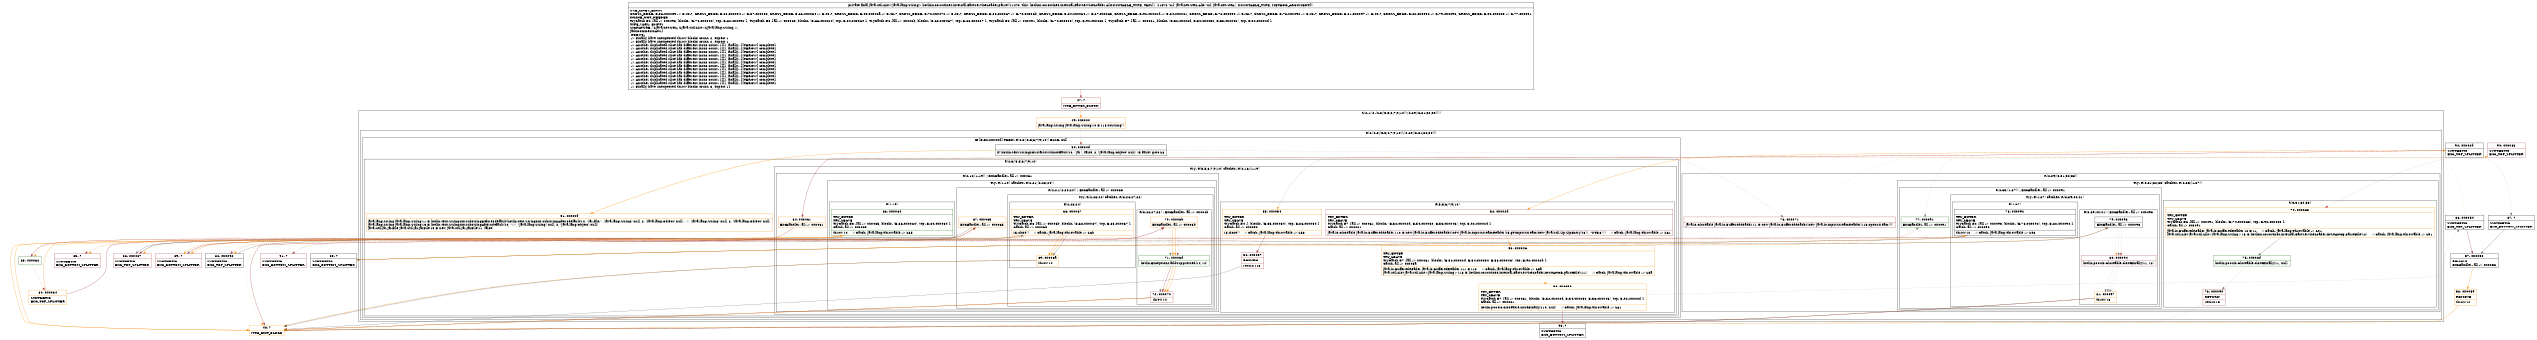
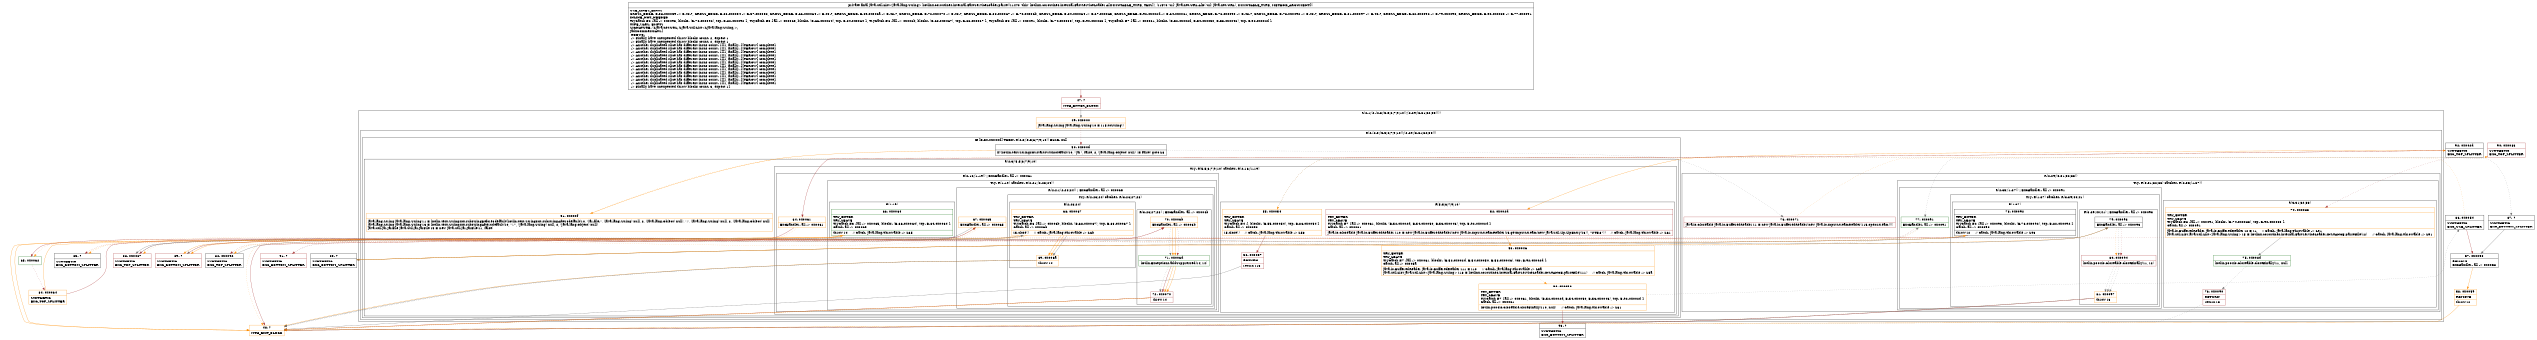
  digraph {
    node [color=darkorange shape=record]
    edge [color=darkorange style=solid]
    n1 [color=brown label="{52\:\ 0x002d|TRY_ENTER\lTRY_LEAVE\lTryCatch #7 \{all \-\> 0x0061, blocks: (B:52:0x002d, B:54:0x0050, B:53:0x0046), top: B:92:0x002d \}\lCatch: all \-\> 0x0061\l|java.io.Closeable java.io.BufferedReader r10 = new java.io.BufferedReader(new java.io.InputStreamReader(r5.getInputStream(new java.util.zip.ZipEntry(r3)), \"UTF\-8\"))     \/\/ Catch: java.lang.Throwable \-\> L61\l}"]
    n2 [label="{53\:\ 0x0046|TRY_ENTER\lTRY_LEAVE\lTryCatch #7 \{all \-\> 0x0061, blocks: (B:52:0x002d, B:54:0x0050, B:53:0x0046), top: B:92:0x002d \}\lCatch: all \-\> 0x005a\l|java.io.BufferedReader java.io.BufferedReader r11 = r10     \/\/ Catch: java.lang.Throwable \-\> L5a\ljava.util.List java.util.List\<java.lang.String\> r13 = kotlinx.coroutines.internal.FastServiceLoader.INSTANCE.parseFile(r11)     \/\/ Catch: java.lang.Throwable \-\> L5a\l}"]
    n3 [label="{54\:\ 0x0050|TRY_ENTER\lTRY_LEAVE\lTryCatch #7 \{all \-\> 0x0061, blocks: (B:52:0x002d, B:54:0x0050, B:53:0x0046), top: B:92:0x002d \}\lCatch: all \-\> 0x0061\l|kotlin.p004io.Closeable.closeFinally(r10, null)     \/\/ Catch: java.lang.Throwable \-\> L61\l}"]
    n4 [label="{55\:\ 0x0054|TRY_ENTER\lTRY_LEAVE\lTryCatch #4 \{, blocks: (B:55:0x0054), top: B:86:0x0054 \}\lCatch: all \-\> 0x0058\l|r5.close()     \/\/ Catch: java.lang.Throwable \-\> L58\l}"]
    n5 [color=brown label="{56\:\ 0x0057|RETURN\l|return r13\l}"]
    n6 [color=darkgreen label="{66\:\ 0x0064|TRY_ENTER\lTRY_LEAVE\lTryCatch #3 \{all \-\> 0x0065, blocks: (B:66:0x0064), top: B:84:0x0064 \}\lCatch: all \-\> 0x0065\l|throw r4     \/\/ Catch: java.lang.Throwable \-\> L65\l}"]
    n7 [label="{68\:\ 0x0067|TRY_ENTER\lTRY_LEAVE\lTryCatch #6 \{all \-\> 0x006b, blocks: (B:68:0x0067), top: B:88:0x0067 \}\lCatch: all \-\> 0x006b\l|r5.close()     \/\/ Catch: java.lang.Throwable \-\> L6b\l}"]
    n8 [label="{69\:\ 0x006a|throw r4\l}"]
    n9 [label="{70\:\ 0x006b|ExcHandler: all \-\> 0x006b\l}"]
    n10 [color=darkgreen label="{71\:\ 0x006d|kotlin.Exceptions.addSuppressed(r4, r4)\l}"]
    n11 [color=brown label="{72\:\ 0x0070|throw r4\l}"]
    n12 [label="{67\:\ 0x0065|ExcHandler: all \-\> 0x0065\l}"]
    n13 [label="{64\:\ 0x0061|ExcHandler: all \-\> 0x0061\l}"]
    n14 [label="{51\:\ 0x000f|java.lang.String java.lang.String r1 = kotlin.text.StringsKt.substringBefore$default(kotlin.text.StringsKt.substringAfter$default(r0, \"jar:file:\", (java.lang.String) null, 2, (java.lang.Object) null), '!', (java.lang.String) null, 2, (java.lang.Object) null)\ljava.lang.String java.lang.String r3 = kotlin.text.StringsKt.substringAfter$default(r0, \"!\/\", (java.lang.String) null, 2, (java.lang.Object) null)\ljava.util.jar.JarFile java.util.jar.JarFile r5 = new java.util.jar.JarFile(r1, false)\l}"]
    n15 [color=black label="{50\:\ 0x000d|if (kotlin.text.StringsKt.startsWith$default(r0, \"jar\", false, 2, (java.lang.Object) null) != false) goto L3\l}"]
    n16 [label="{74\:\ 0x0083|TRY_ENTER\lTRY_LEAVE\lTryCatch #8 \{all \-\> 0x0091, blocks: (B:74:0x0083), top: B:90:0x0083 \}\lCatch: all \-\> 0x0091\l|java.io.BufferedReader java.io.BufferedReader r2 = r1     \/\/ Catch: java.lang.Throwable \-\> L91\ljava.util.List java.util.List\<java.lang.String\> r5 = kotlinx.coroutines.internal.FastServiceLoader.INSTANCE.parseFile(r2)     \/\/ Catch: java.lang.Throwable \-\> L91\l}"]
    n17 [color=darkgreen label="{75\:\ 0x008d|kotlin.p004io.Closeable.closeFinally(r1, null)\l}"]
    n18 [color=brown label="{76\:\ 0x0090|RETURN\l|return r5\l}"]
    n19 [color=black label="{78\:\ 0x0092|TRY_ENTER\lTRY_LEAVE\lTryCatch #2 \{all \-\> 0x0093, blocks: (B:78:0x0092), top: B:82:0x0092 \}\lCatch: all \-\> 0x0093\l|throw r2     \/\/ Catch: java.lang.Throwable \-\> L93\l}"]
    n20 [color=black label="{79\:\ 0x0093|ExcHandler: all \-\> 0x0093\l}"]
    n21 [color=brown label="{80\:\ 0x0094|kotlin.p004io.Closeable.closeFinally(r1, r2)\l}"]
    n22 [label="{81\:\ 0x0097|throw r3\l}"]
    n23 [color=darkgreen label="{77\:\ 0x0091|ExcHandler: all \-\> 0x0091\l}"]
    n24 [color=brown label="{73\:\ 0x0071|java.io.Closeable java.io.BufferedReader r1 = new java.io.BufferedReader(new java.io.InputStreamReader(r15.openStream()))\l}"]
    n25 [label="{49\:\ 0x0000|java.lang.String java.lang.String r0 = r15.toString()\l}"]
-   n26 [color=black label="{86\:\ 0x0054|SYNTHETIC\lEXC_TOP_SPLITTER\l}"]
+   n26 [color=black label="{86\:\ 0x0054|SYNTHETIC\lEXC_USE_SPLITTER\l}"]
    n27 [color=black label="{93\:\ ?|SYNTHETIC\lEXC_BOTTOM_SPLITTER\l}"]
    n28 [color=black label="{87\:\ ?|SYNTHETIC\lEXC_BOTTOM_SPLITTER\l}"]
    n29 [label="{48\:\ ?|MTH_EXIT_BLOCK\l}"]
-   n30 [color=brown label="{85\:\ ?|SYNTHETIC\lEXC_BOTTOM_SPLITTER\l}"]
+   n30 [color=black label="{85\:\ ?|SYNTHETIC\lEXC_BOTTOM_SPLITTER\l}"]
    n31 [color=brown label="{89\:\ ?|SYNTHETIC\lEXC_BOTTOM_SPLITTER\l}"]
    n32 [color=brown label="{88\:\ 0x0067|SYNTHETIC\lEXC_TOP_SPLITTER\l}"]
    n33 [color=darkgreen label="{65\:\ 0x0062}"]
    n34 [color=black label="{92\:\ 0x002d|SYNTHETIC\lEXC_TOP_SPLITTER\l}"]
    n35 [color=brown label="{91\:\ ?|SYNTHETIC\lEXC_BOTTOM_SPLITTER\l}"]
    n36 [color=black label="{83\:\ ?|SYNTHETIC\lEXC_BOTTOM_SPLITTER\l}"]
    n37 [color=black label="{82\:\ 0x0092|SYNTHETIC\lEXC_TOP_SPLITTER\l}"]
    n38 [color=brown label="{90\:\ 0x0083|SYNTHETIC\lEXC_TOP_SPLITTER\l}"]
    n39 [color=black label="{57\:\ 0x0058|REMOVE\lExcHandler: all \-\> 0x0058\l}"]
    n40 [label="{84\:\ 0x0064|SYNTHETIC\lEXC_TOP_SPLITTER\l}"]
    n41 [color=brown label="{47\:\ ?|MTH_ENTER_BLOCK\l}"]
    n42 [label="{58\:\ 0x0059|REMOVE\l|throw r2\l}"]
    n43 [color=black label="{private final java.util.List\<java.lang.String\> kotlinx.coroutines.internal.FastServiceLoader.parse((r14v0 'this' kotlinx.coroutines.internal.FastServiceLoader A[IMMUTABLE_TYPE, THIS]), (r15v0 'url' java.net.URL A[D('url' java.net.URL), IMMUTABLE_TYPE, METHOD_ARGUMENT]))  | USE_LINES_HINTS\lCROSS_EDGE: B:58:0x0059 \-\> B:48:?, CROSS_EDGE: B:86:0x0054 \-\> B:57:0x0058, CROSS_EDGE: B:66:0x0064 \-\> B:48:?, CROSS_EDGE: B:69:0x006a \-\> B:48:?, CROSS_EDGE: B:72:0x0070 \-\> B:48:?, CROSS_EDGE: B:88:0x0067 \-\> B:70:0x006b, CROSS_EDGE: B:84:0x0064 \-\> B:67:0x0065, CROSS_EDGE: B:92:0x002d \-\> B:64:0x0061, CROSS_EDGE: B:76:0x0090 \-\> B:48:?, CROSS_EDGE: B:78:0x0092 \-\> B:48:?, CROSS_EDGE: B:81:0x0097 \-\> B:48:?, CROSS_EDGE: B:82:0x0092 \-\> B:79:0x0093, CROSS_EDGE: B:90:0x0083 \-\> B:77:0x0091\lINLINE_NOT_NEEDED\lTryCatch #2 \{all \-\> 0x0093, blocks: (B:78:0x0092), top: B:82:0x0092 \}, TryCatch #3 \{all \-\> 0x0065, blocks: (B:66:0x0064), top: B:84:0x0064 \}, TryCatch #6 \{all \-\> 0x006b, blocks: (B:68:0x0067), top: B:88:0x0067 \}, TryCatch #8 \{all \-\> 0x0091, blocks: (B:74:0x0083), top: B:90:0x0083 \}, TryCatch #7 \{all \-\> 0x0061, blocks: (B:52:0x002d, B:54:0x0050, B:53:0x0046), top: B:92:0x002d \}\lTYPE_VARS: EMPTY\lSIGNATURE: (Ljava\/net\/URL;)Ljava\/util\/List\<Ljava\/lang\/String;\>;\lJadxCommentsAttr\{\l DEBUG: \l \-\> Finally have unexpected throw blocks count: 2, expect 1\l \-\> Finally have unexpected throw blocks count: 2, expect 1\l \-\> Another duplicated slice has different insns count: \{[]\}, finally: \{[THROW] complete\}\l \-\> Another duplicated slice has different insns count: \{[]\}, finally: \{[THROW] complete\}\l \-\> Another duplicated slice has different insns count: \{[]\}, finally: \{[THROW] complete\}\l \-\> Another duplicated slice has different insns count: \{[]\}, finally: \{[THROW] complete\}\l \-\> Another duplicated slice has different insns count: \{[]\}, finally: \{[THROW] complete\}\l \-\> Another duplicated slice has different insns count: \{[]\}, finally: \{[THROW] complete\}\l \-\> Another duplicated slice has different insns count: \{[]\}, finally: \{[THROW] complete\}\l \-\> Another duplicated slice has different insns count: \{[]\}, finally: \{[THROW] complete\}\l \-\> Another duplicated slice has different insns count: \{[]\}, finally: \{[THROW] complete\}\l \-\> Another duplicated slice has different insns count: \{[]\}, finally: \{[THROW] complete\}\l \-\> Another duplicated slice has different insns count: \{[]\}, finally: \{[THROW] complete\}\l \-\> Another duplicated slice has different insns count: \{[]\}, finally: \{[THROW] complete\}\l \-\> Finally have unexpected throw blocks count: 3, expect 1\}\l}"]
    subgraph cluster_1 {
      label="R(2:1|(2:(2:3|(5:5|6|7|9|10))|(2:29|(3:31|32|33))))"
      n25
      subgraph cluster_2 {
        label="R(2:(2:3|(5:5|6|7|9|10))|(2:29|(3:31|32|33)))"
        subgraph cluster_3 {
          label="IF [B:50:0x000d] THEN: R(2:3|(5:5|6|7|9|10)) ELSE: null"
          n15
          subgraph cluster_4 {
            label="R(2:3|(5:5|6|7|9|10))"
            n14
            subgraph cluster_5 {
              label="Try: R(5:5|6|7|9|10) catches: R(2:16|(1:19))"
              subgraph cluster_6 {
                label="R(5:5|6|7|9|10)"
                n1
                n2
                n3
                n4
                n5
              }
              subgraph cluster_7 {
                label="R(2:16|(1:19)) | ExcHandler: all \-\> 0x0061\l"
                n13
                subgraph cluster_8 {
                  label="Try: R(1:19) catches: R(2:21|(2:23|24))"
                  subgraph cluster_9 {
                    label="R(1:19)"
                    n6
                  }
                  subgraph cluster_10 {
                    label="R(2:21|(2:23|24)) | ExcHandler: all \-\> 0x0065\l"
                    n12
                    subgraph cluster_11 {
                      label="Try: R(2:23|24) catches: R(3:26|27|28)"
                      subgraph cluster_12 {
                        label="R(2:23|24)"
                        n7
                        n8
                      }
                      subgraph cluster_13 {
                        label="R(3:26|27|28) | ExcHandler: all \-\> 0x006b\l"
                        n9
                        n10
                        n11
                      }
                    }
                  }
                }
              }
            }
          }
        }
        subgraph cluster_14 {
          label="R(2:29|(3:31|32|33))"
          n24
          subgraph cluster_15 {
            label="Try: R(3:31|32|33) catches: R(2:35|(1:37))"
            subgraph cluster_16 {
              label="R(3:31|32|33)"
              n16
              n17
              n18
            }
            subgraph cluster_17 {
              label="R(2:35|(1:37)) | ExcHandler: all \-\> 0x0091\l"
              n23
              subgraph cluster_18 {
                label="Try: R(1:37) catches: R(3:39|40|41)"
                subgraph cluster_19 {
                  label="R(1:37)"
                  n19
                }
                subgraph cluster_20 {
                  label="R(3:39|40|41) | ExcHandler: all \-\> 0x0093\l"
                  n20
                  n21
                  n22
                }
              }
            }
          }
        }
      }
    }
    subgraph cluster_21 {
      label="R(2:16|(1:19)) | ExcHandler: all \-\> 0x0061\l"
      subgraph cluster_22 {
        label="Try: R(1:19) catches: R(2:21|(2:23|24))"
        subgraph cluster_23 {
          label="R(1:19)"
        }
        subgraph cluster_24 {
          label="R(2:21|(2:23|24)) | ExcHandler: all \-\> 0x0065\l"
          subgraph cluster_25 {
            label="Try: R(2:23|24) catches: R(3:26|27|28)"
            subgraph cluster_26 {
              label="R(2:23|24)"
            }
            subgraph cluster_27 {
              label="R(3:26|27|28) | ExcHandler: all \-\> 0x006b\l"
            }
          }
        }
      }
    }
    subgraph cluster_28 {
      label="R(2:21|(2:23|24)) | ExcHandler: all \-\> 0x0065\l"
      subgraph cluster_29 {
        label="Try: R(2:23|24) catches: R(3:26|27|28)"
        subgraph cluster_30 {
          label="R(2:23|24)"
        }
        subgraph cluster_31 {
          label="R(3:26|27|28) | ExcHandler: all \-\> 0x006b\l"
        }
      }
    }
    subgraph cluster_32 {
      label="R(3:26|27|28) | ExcHandler: all \-\> 0x006b\l"
    }
    subgraph cluster_33 {
      label="R(2:35|(1:37)) | ExcHandler: all \-\> 0x0091\l"
      subgraph cluster_34 {
        label="Try: R(1:37) catches: R(3:39|40|41)"
        subgraph cluster_35 {
          label="R(1:37)"
        }
        subgraph cluster_36 {
          label="R(3:39|40|41) | ExcHandler: all \-\> 0x0093\l"
        }
      }
    }
    subgraph cluster_37 {
      label="R(3:39|40|41) | ExcHandler: all \-\> 0x0093\l"
    }
    n1 -> n2
    n2 -> n3 [style=dotted]
    n3 -> n26 [color=gray40 style=dotted]
    n3 -> n27 [color=brown]
    n4 -> n5 [color=brown]
    n4 -> n28 [color=gray40 style=dotted]
    n5 -> n29 [color=gray40]
    n6 -> n29
    n6 -> n29
    n6 -> n30 [color=brown style=dotted]
    n6 -> n30 [style=dotted]
    n7 -> n8
    n7 -> n8
    n7 -> n8 [color=gray40]
    n7 -> n31
    n7 -> n31 [color=gray40 style=dotted]
    n7 -> n31
    n8 -> n29
    n8 -> n29 [color=gray40]
    n8 -> n29 [color=gray40 style=dotted]
    n9 -> n10 [color=gray40 style=dotted]
    n9 -> n10
    n9 -> n10
    n9 -> n10 [color=brown style=dotted]
    n10 -> n11 [color=gray40 style=dotted]
    n10 -> n11 [color=brown]
    n10 -> n11
    n10 -> n11
    n11 -> n29 [color=brown]
    n11 -> n29
    n11 -> n29 [color=gray40 style=dotted]
    n11 -> n29 [style=dotted]
    n12 -> n32 [color=gray40]
    n12 -> n32 [color=brown style=dotted]
    n12 -> n32 [style=dotted]
    n13 -> n33 [color=brown]
    n13 -> n33 [style=dotted]
    n14 -> n34 [style=dotted]
    n15 -> n14
    n15 -> n24 [color=gray40 style=dotted]
    n16 -> n17 [color=gray40]
    n16 -> n35 [color=brown style=dotted]
    n17 -> n18 [color=gray40 style=dotted]
    n18 -> n29 [color=gray40 style=dotted]
    n19 -> n29 [style=dotted]
    n19 -> n29 [color=brown]
    n19 -> n36
    n19 -> n36 [color=gray40]
    n20 -> n21 [style=dotted]
    n20 -> n21 [color=gray40 style=dotted]
    n20 -> n21 [color=brown style=dotted]
    n21 -> n22 [color=gray40 style=dotted]
    n21 -> n22 [color=gray40 style=dotted]
    n21 -> n22 [color=gray40 style=dotted]
    n22 -> n29 [style=dotted]
    n22 -> n29 [color=gray40]
    n22 -> n29 [color=brown]
    n23 -> n37 [color=brown style=dotted]
    n23 -> n37 [style=dotted]
    n24 -> n38 [style=dotted]
    n25 -> n15 [color=brown style=dotted]
    n26 -> n4 [style=dotted]
    n26 -> n39 [color=brown]
    n28 -> n39 [color=gray40]
    n30 -> n12 [style=dotted]
    n31 -> n9 [color=brown]
    n32 -> n7 [color=gray40]
    n32 -> n9 [color=brown style=dotted]
    n33 -> n40 [color=brown style=dotted]
    n34 -> n1
    n34 -> n13 [color=brown]
    n35 -> n23 [color=gray40 style=dotted]
    n36 -> n20
    n37 -> n19 [style=dotted]
    n37 -> n20 [color=gray40]
    n38 -> n16 [color=brown style=dotted]
    n38 -> n23 [color=gray40 style=dotted]
    n39 -> n42
    n40 -> n6
    n40 -> n12 [color=brown]
-   n41 -> n25
+   n41 -> n25 [color=gray40]
    n42 -> n29
    n43 -> n41 [color=brown]
  }
